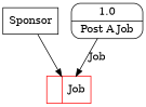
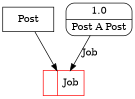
  digraph {
    fontname="DejaVu Serif"
    node [fontname="DejaVu Serif"]
    edge [fontname="DejaVu Serif"]
    n1 [color=red label="<f0>  |<f1> Job " shape=record]
-   n2 [label=Sponsor shape=box]
-   n3 [label="{<f0> 1.0|<f1> Post A Job }" shape=Mrecord]
+   n2 [label=Post shape=box]
+   n3 [label="{<f0> 1.0|<f1> Post A Post }" shape=Mrecord]
    n2 -> n1
    n3 -> n1 [label=Job]
  }
